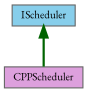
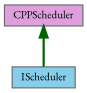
  digraph {
    fontname="EB Garamond"
    node [color=gray40 fontname="EB Garamond" fontsize=10 shape=record style=filled]
    n1 [fillcolor=plum fontcolor=black height=0.2 label=CPPScheduler width=0.4]
    n2 [fillcolor=skyblue height=0.2 label=IScheduler width=0.4]
-   n2 -> n1 [color=darkgreen dir=back fontname="EB Garamond" fontsize=10 labelfontname=Helvetica labelfontsize=10 style=bold]
+   n1 -> n2 [color=darkgreen dir=back fontname="EB Garamond" fontsize=10 labelfontname=Helvetica labelfontsize=10 style=bold]
  }
